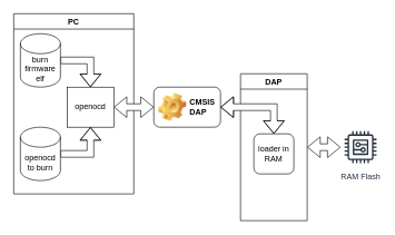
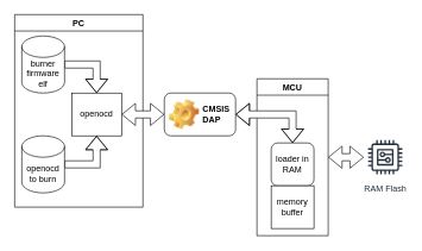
  <mxCell id="0" />
  <mxCell id="1" parent="0" />
  <mxCell id="2" value="CMSIS DAP" style="label;whiteSpace=wrap;html=1;image=img/clipart/Gear_128x128.png" parent="1" vertex="1"><mxGeometry x="230" y="130" width="100" height="60" as="geometry" /></mxCell>
  <mxCell id="3" value="PC" style="swimlane;" vertex="1" parent="1"><mxGeometry x="20" y="20" width="180" height="270" as="geometry" /></mxCell>
  <mxCell id="4" value="openocd" style="rounded=0;whiteSpace=wrap;html=1;" parent="3" vertex="1"><mxGeometry x="80" y="110" width="70" height="60" as="geometry" /></mxCell>
  <mxCell id="5" style="edgeStyle=orthogonalEdgeStyle;shape=flexArrow;rounded=0;orthogonalLoop=1;jettySize=auto;html=1;exitX=1;exitY=0.5;exitDx=0;exitDy=0;exitPerimeter=0;entryX=0.5;entryY=0;entryDx=0;entryDy=0;startArrow=none;startFill=0;" edge="1" parent="3" source="6" target="4"><mxGeometry relative="1" as="geometry" /></mxCell>
- <mxCell id="6" value="burn&lt;br&gt;firmware&lt;br&gt;elf" style="shape=cylinder3;whiteSpace=wrap;html=1;boundedLbl=1;backgroundOutline=1;size=15;" parent="3" vertex="1"><mxGeometry x="10" y="30" width="60" height="80" as="geometry" /></mxCell>
+ <mxCell id="6" value="burner&lt;br&gt;firmware&lt;br&gt;elf" style="shape=cylinder3;whiteSpace=wrap;html=1;boundedLbl=1;backgroundOutline=1;size=15;" parent="3" vertex="1"><mxGeometry x="10" y="30" width="60" height="80" as="geometry" /></mxCell>
  <mxCell id="7" style="edgeStyle=orthogonalEdgeStyle;shape=flexArrow;rounded=0;orthogonalLoop=1;jettySize=auto;html=1;exitX=1;exitY=0.5;exitDx=0;exitDy=0;exitPerimeter=0;entryX=0.5;entryY=1;entryDx=0;entryDy=0;startArrow=none;startFill=0;" edge="1" parent="3" source="8" target="4"><mxGeometry relative="1" as="geometry" /></mxCell>
  <mxCell id="8" value="openocd to burn" style="shape=cylinder3;whiteSpace=wrap;html=1;boundedLbl=1;backgroundOutline=1;size=15;" parent="3" vertex="1"><mxGeometry x="10" y="170" width="60" height="80" as="geometry" /></mxCell>
  <mxCell id="9" style="edgeStyle=orthogonalEdgeStyle;shape=flexArrow;rounded=0;orthogonalLoop=1;jettySize=auto;html=1;exitX=1;exitY=0.5;exitDx=0;exitDy=0;startArrow=block;fillColor=#ffffff;" edge="1" parent="1" source="4" target="2"><mxGeometry relative="1" as="geometry" /></mxCell>
  <mxCell id="10" value="RAM Flash" style="outlineConnect=0;fontColor=#232F3E;gradientColor=none;strokeColor=#232F3E;fillColor=#ffffff;dashed=0;verticalLabelPosition=bottom;verticalAlign=top;align=center;html=1;fontSize=12;fontStyle=0;aspect=fixed;shape=mxgraph.aws4.resourceIcon;resIcon=mxgraph.aws4.generic;" vertex="1" parent="1"><mxGeometry x="510" y="190" width="60" height="60" as="geometry" /></mxCell>
  <mxCell id="11" style="edgeStyle=orthogonalEdgeStyle;shape=flexArrow;rounded=0;orthogonalLoop=1;jettySize=auto;html=1;exitX=1;exitY=0.5;exitDx=0;exitDy=0;startArrow=block;startFill=0;fillColor=#ffffff;" edge="1" parent="1" source="12" target="10"><mxGeometry relative="1" as="geometry" /></mxCell>
- <mxCell id="12" value="DAP" style="swimlane;" vertex="1" parent="1"><mxGeometry x="360" y="110" width="100" height="220" as="geometry" /></mxCell>
+ <mxCell id="12" value="MCU" style="swimlane;" vertex="1" parent="1"><mxGeometry x="360" y="110" width="100" height="220" as="geometry" /></mxCell>
  <mxCell id="13" value="loader in RAM" style="whiteSpace=wrap;html=1;rounded=1;" parent="12" vertex="1"><mxGeometry x="20" y="90" width="60" height="60" as="geometry" /></mxCell>
+ <mxCell id="14" value="memory buffer" style="rounded=0;whiteSpace=wrap;html=1;" parent="12" vertex="1"><mxGeometry x="20" y="150" width="60" height="60" as="geometry" /></mxCell>
  <mxCell id="15" style="edgeStyle=orthogonalEdgeStyle;shape=flexArrow;rounded=0;orthogonalLoop=1;jettySize=auto;html=1;exitX=1;exitY=0.5;exitDx=0;exitDy=0;entryX=0.5;entryY=0;entryDx=0;entryDy=0;startArrow=block;fillColor=#ffffff;" edge="1" parent="1" source="2" target="13"><mxGeometry relative="1" as="geometry" /></mxCell>
